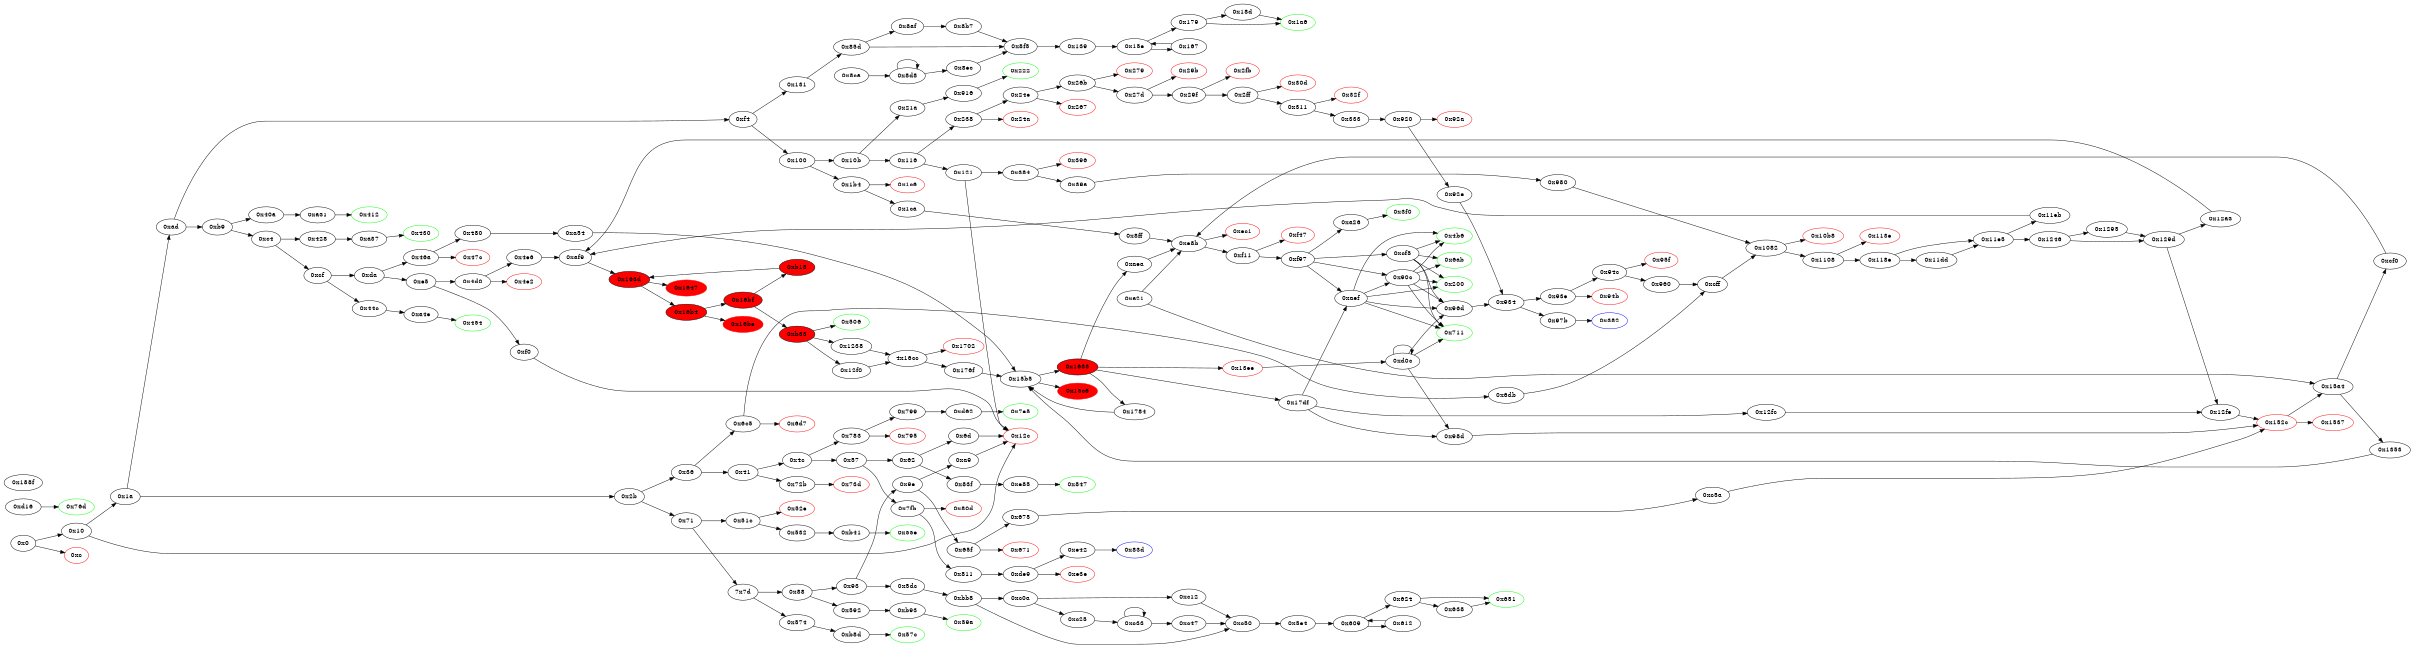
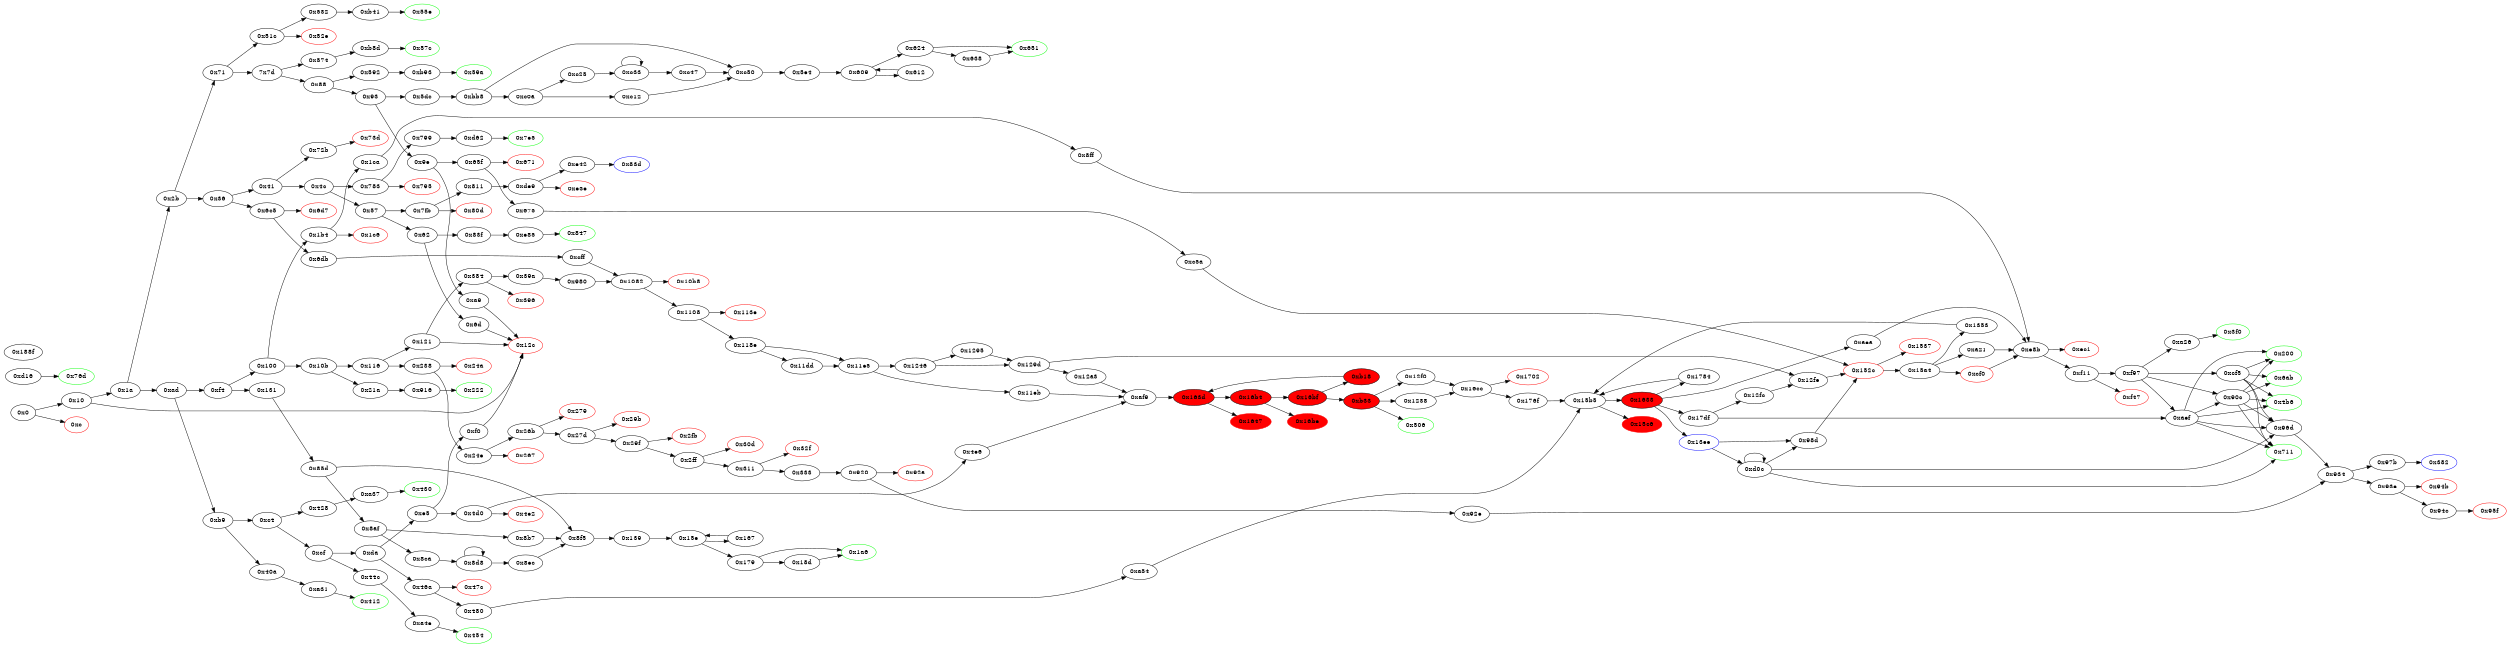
  digraph {
    rankdir=LR
    node [fillcolor=white style=filled]
    "0x1a"
    "0xad"
    "0x2b"
    "0xb9"
    "0xf4"
    "0x36"
    "0x71"
-   "0xcf0"
+   "0xcf0" [color=red]
    "0xe8b"
    "0xf11"
    "0xec1" [color=red]
    "0x430" [color=green]
    "0xa37"
    "0x57"
    "0x62"
    "0x7fb"
    "0x6d"
    "0x83f"
    "0x80d" [color=red]
    "0x811"
    "0x5e4"
    "0x609"
    "0x612"
    "0x624"
    "0x76d" [color=green]
    "0xd16"
    "0x1702" [color=red]
    "0x592"
    "0xb93"
    "0x59a" [color=green]
    "0x52e" [color=red]
    "0x1784"
    "0x15b5"
    "0x1633" [fillcolor=red]
    "0x15c6" [color=red fillcolor=red]
    "0xb18" [fillcolor=red]
    "0x163d" [fillcolor=red]
    "0x1647" [color=red fillcolor=red]
    "0x16b4" [fillcolor=red]
    "0x1b4"
    "0x1ca"
    "0x1c6" [color=red]
    "0x8ff"
    "0x94c"
-   "0x960"
    "0x95f" [color=red]
    "0xcff"
    "0xa21"
    "0x532"
    "0xb41"
    "0x55e" [color=green]
    "0x454" [color=green]
    "0xa4e"
    "0x8d8"
    "0x8ec"
    "0x8f5"
    "0x10"
    "0x12c" [color=red]
    "0x200" [color=green]
    "0x24a" [color=red]
    "0x238"
    "0x24e"
    "0x267" [color=red]
    "0x26b"
    "0x16be" [color=red fillcolor=red]
    "0x16bf" [fillcolor=red]
    "0xc" [color=red]
    "0x8ca"
    "0x40a"
    "0xc4"
    "0xa31"
    "0xcf"
    "0x428"
    "0x47c" [color=red]
    "0xc0a"
    "0xc25"
    "0xc12"
    "0xc33"
    "0xc50"
    "0x671" [color=red]
    "0xf0"
    "0x57c" [color=green]
    "0xb8d"
    "0xe3e" [color=red]
    "0x1246"
    "0x1295"
    "0x129d"
    "0x1537" [color=red]
    "0x4e6"
    "0xaf9"
    "0xaea"
    "0x17df"
-   "0x13ee" [color=red]
+   "0x13ee" [color=blue]
    "0xaef"
    "0x12fc"
    "0xd0c"
    "0x98d"
    "0x9e"
    "0x65f"
    "0xa9"
    "0x675"
    "0x15e"
    "0x167"
    "0x179"
    "0x18d"
    "0x1a6" [color=green]
    "0x83d" [color=blue]
    "0xe42"
    "0x799"
    "0xd62"
    "0x7e5" [color=green]
    "0xc47"
    "0xc5a"
    "0x152c" [color=red]
    "0xf47" [color=red]
    "0xf97"
    "0x90c"
    "0xcf5"
    "0xa26"
    "0x96d"
    "0x6ab" [color=green]
    "0x711" [color=green]
    "0x4b6" [color=green]
    "0x934"
    "0xbb8"
    "0x1082"
    "0x97b"
    "0x93e"
    "0x382" [color=blue]
    "0x94b" [color=red]
    "0x11dd"
    "0x11e5"
    "0x11eb"
    "0x100"
    "0x10b"
    "0x116"
    "0x21a"
    "0x29b" [color=red]
    "0x651" [color=green]
    "0x638"
    "0x121"
    "0x916"
    "0x222" [color=green]
    "0x12fe"
    "0x15a4"
    "0xda"
    "0x44c"
    "0xe5"
    "0x46a"
    "0x131"
    "0x85d"
    "0x8af"
    "0x93"
    "0x5dc"
    "0xe85"
    "0x8b7"
    "0x139"
    "0x12f0"
-   "0x16cc" [label="4x16cc"]
+   "0x16cc"
    "0x176f"
    "0x6d7" [color=red]
    "0x847" [color=green]
    "0x2fb" [color=red]
    "0x73d" [color=red]
    "0x27d"
    "0x29f"
    "0x2ff"
    "0x88"
    "0x10b8" [color=red]
    "0xa54"
    "0x279" [color=red]
    "0x30d" [color=red]
    "0xb33" [fillcolor=red]
    "0x506" [color=green]
    "0x1238"
    "0x574"
    "0x412" [color=green]
    "0x4d0"
    "0x4e2" [color=red]
    "0x3f0" [color=green]
    "0x480"
    "0x72b"
    "0x1353"
    "0x92a" [color=red]
    "0x920"
    "0x92e"
    "0xde9"
    "0x12a3"
    "0x4c"
    "0x783"
    "0x795" [color=red]
    "0x1108"
    "0x41"
    "0x118e"
    "0x113e" [color=red]
    "0x384"
    "0x0"
    "0x6db"
    "0x32f" [color=red]
    "0x51c"
    "0x311"
    "0x333"
    n203 [label="7x7d"]
    "0x6c5"
    "0x396" [color=red]
    "0x39a"
    "0x188f"
    "0x980"
    "0x1a" -> "0xad"
    "0x1a" -> "0x2b"
    "0xad" -> "0xb9"
    "0xad" -> "0xf4"
    "0x2b" -> "0x36"
    "0x2b" -> "0x71"
    "0xb9" -> "0x40a"
    "0xb9" -> "0xc4"
    "0xf4" -> "0x100"
    "0xf4" -> "0x131"
    "0x36" -> "0x41"
    "0x36" -> "0x6c5"
    "0x71" -> "0x51c"
    "0x71" -> n203
    "0xcf0" -> "0xe8b"
    "0xe8b" -> "0xf11"
    "0xe8b" -> "0xec1"
    "0xf11" -> "0xf47"
    "0xf11" -> "0xf97"
    "0xa37" -> "0x430"
    "0x57" -> "0x62"
    "0x57" -> "0x7fb"
    "0x62" -> "0x6d"
    "0x62" -> "0x83f"
    "0x7fb" -> "0x80d"
    "0x7fb" -> "0x811"
    "0x6d" -> "0x12c"
    "0x83f" -> "0xe85"
    "0x811" -> "0xde9"
    "0x5e4" -> "0x609"
    "0x609" -> "0x612"
    "0x609" -> "0x624"
    "0x612" -> "0x609"
    "0x624" -> "0x651"
    "0x624" -> "0x638"
    "0xd16" -> "0x76d"
    "0x592" -> "0xb93"
    "0xb93" -> "0x59a"
    "0x1784" -> "0x15b5"
    "0x15b5" -> "0x1633"
    "0x15b5" -> "0x15c6"
    "0x1633" -> "0x1784"
    "0x1633" -> "0xaea"
    "0x1633" -> "0x17df"
    "0x1633" -> "0x13ee"
    "0xb18" -> "0x163d"
    "0x163d" -> "0x1647"
    "0x163d" -> "0x16b4"
    "0x16b4" -> "0x16be"
    "0x16b4" -> "0x16bf"
    "0x1b4" -> "0x1ca"
    "0x1b4" -> "0x1c6"
    "0x1ca" -> "0x8ff"
    "0x8ff" -> "0xe8b"
-   "0x94c" -> "0x960"
    "0x94c" -> "0x95f"
-   "0x960" -> "0xcff"
    "0xcff" -> "0x1082"
    "0xa21" -> "0xe8b"
    "0x532" -> "0xb41"
    "0xb41" -> "0x55e"
    "0xa4e" -> "0x454"
    "0x8d8" -> "0x8d8"
    "0x8d8" -> "0x8ec"
    "0x8ec" -> "0x8f5"
    "0x8f5" -> "0x139"
    "0x10" -> "0x1a"
    "0x10" -> "0x12c"
    "0x238" -> "0x24a"
    "0x238" -> "0x24e"
    "0x24e" -> "0x267"
    "0x24e" -> "0x26b"
    "0x26b" -> "0x27d"
    "0x26b" -> "0x279"
    "0x16bf" -> "0xb18"
    "0x16bf" -> "0xb33"
    "0x8ca" -> "0x8d8"
    "0x40a" -> "0xa31"
    "0xc4" -> "0xcf"
    "0xc4" -> "0x428"
    "0xa31" -> "0x412"
    "0xcf" -> "0xda"
    "0xcf" -> "0x44c"
    "0x428" -> "0xa37"
    "0xc0a" -> "0xc25"
    "0xc0a" -> "0xc12"
    "0xc25" -> "0xc33"
    "0xc12" -> "0xc50"
    "0xc33" -> "0xc33"
    "0xc33" -> "0xc47"
    "0xc50" -> "0x5e4"
    "0xf0" -> "0x12c"
    "0xb8d" -> "0x57c"
    "0x1246" -> "0x1295"
    "0x1246" -> "0x129d"
    "0x1295" -> "0x129d"
    "0x129d" -> "0x12fe"
    "0x129d" -> "0x12a3"
    "0x4e6" -> "0xaf9"
    "0xaf9" -> "0x163d"
    "0xaea" -> "0xe8b"
    "0x17df" -> "0xaef"
    "0x17df" -> "0x12fc"
    "0x13ee" -> "0xd0c"
-   "0x17df" -> "0x98d"
+   "0x13ee" -> "0x98d"
    "0xaef" -> "0x200"
    "0xaef" -> "0x90c"
    "0xaef" -> "0x96d"
    "0xaef" -> "0x711"
    "0xaef" -> "0x4b6"
    "0x12fc" -> "0x12fe"
    "0xd0c" -> "0xd0c"
    "0xd0c" -> "0x98d"
    "0xd0c" -> "0x96d"
    "0xd0c" -> "0x711"
    "0x98d" -> "0x152c"
    "0x9e" -> "0x65f"
    "0x9e" -> "0xa9"
    "0x65f" -> "0x671"
    "0x65f" -> "0x675"
    "0xa9" -> "0x12c"
    "0x675" -> "0xc5a"
    "0x15e" -> "0x167"
    "0x15e" -> "0x179"
    "0x167" -> "0x15e"
    "0x179" -> "0x18d"
    "0x179" -> "0x1a6"
    "0x18d" -> "0x1a6"
    "0xe42" -> "0x83d"
    "0x799" -> "0xd62"
    "0xd62" -> "0x7e5"
    "0xc47" -> "0xc50"
    "0xc5a" -> "0x152c"
    "0x152c" -> "0x1537"
    "0x152c" -> "0x15a4"
    "0xf97" -> "0xaef"
    "0xf97" -> "0x90c"
    "0xf97" -> "0xcf5"
    "0xf97" -> "0xa26"
    "0x90c" -> "0x200"
    "0x90c" -> "0x96d"
    "0x90c" -> "0x6ab"
    "0x90c" -> "0x711"
    "0x90c" -> "0x4b6"
    "0xcf5" -> "0x200"
    "0xcf5" -> "0x96d"
    "0xcf5" -> "0x6ab"
    "0xcf5" -> "0x711"
    "0xcf5" -> "0x4b6"
    "0xa26" -> "0x3f0"
    "0x96d" -> "0x934"
    "0x934" -> "0x97b"
    "0x934" -> "0x93e"
    "0xbb8" -> "0xc0a"
    "0xbb8" -> "0xc50"
    "0x1082" -> "0x10b8"
    "0x1082" -> "0x1108"
    "0x97b" -> "0x382"
    "0x93e" -> "0x94c"
    "0x93e" -> "0x94b"
    "0x11dd" -> "0x11e5"
    "0x11e5" -> "0x1246"
    "0x11e5" -> "0x11eb"
    "0x11eb" -> "0xaf9"
    "0x100" -> "0x1b4"
    "0x100" -> "0x10b"
    "0x10b" -> "0x116"
    "0x10b" -> "0x21a"
    "0x116" -> "0x238"
    "0x116" -> "0x121"
    "0x21a" -> "0x916"
    "0x638" -> "0x651"
    "0x121" -> "0x12c"
    "0x121" -> "0x384"
    "0x916" -> "0x222"
    "0x12fe" -> "0x152c"
    "0x15a4" -> "0xcf0"
-   "0xa21" -> "0x15a4"
+   "0x15a4" -> "0xa21"
    "0x15a4" -> "0x1353"
    "0xda" -> "0xe5"
    "0xda" -> "0x46a"
    "0x44c" -> "0xa4e"
    "0xe5" -> "0xf0"
    "0xe5" -> "0x4d0"
    "0x46a" -> "0x47c"
    "0x46a" -> "0x480"
    "0x131" -> "0x85d"
    "0x85d" -> "0x8f5"
    "0x85d" -> "0x8af"
+   "0x8af" -> "0x8ca"
    "0x8af" -> "0x8b7"
    "0x93" -> "0x9e"
    "0x93" -> "0x5dc"
    "0x5dc" -> "0xbb8"
    "0xe85" -> "0x847"
    "0x8b7" -> "0x8f5"
    "0x139" -> "0x15e"
    "0x12f0" -> "0x16cc"
    "0x16cc" -> "0x1702"
    "0x16cc" -> "0x176f"
    "0x176f" -> "0x15b5"
    "0x27d" -> "0x29b"
    "0x27d" -> "0x29f"
    "0x29f" -> "0x2fb"
    "0x29f" -> "0x2ff"
    "0x2ff" -> "0x30d"
    "0x2ff" -> "0x311"
    "0x88" -> "0x592"
    "0x88" -> "0x93"
    "0xa54" -> "0x15b5"
    "0xb33" -> "0x12f0"
    "0xb33" -> "0x506"
    "0xb33" -> "0x1238"
    "0x1238" -> "0x16cc"
    "0x574" -> "0xb8d"
    "0x4d0" -> "0x4e6"
    "0x4d0" -> "0x4e2"
    "0x480" -> "0xa54"
    "0x72b" -> "0x73d"
    "0x1353" -> "0x15b5"
    "0x920" -> "0x92a"
    "0x920" -> "0x92e"
    "0x92e" -> "0x934"
    "0xde9" -> "0xe3e"
    "0xde9" -> "0xe42"
    "0x12a3" -> "0xaf9"
    "0x4c" -> "0x57"
    "0x4c" -> "0x783"
    "0x783" -> "0x799"
    "0x783" -> "0x795"
    "0x1108" -> "0x118e"
    "0x1108" -> "0x113e"
    "0x41" -> "0x72b"
    "0x41" -> "0x4c"
    "0x118e" -> "0x11dd"
    "0x118e" -> "0x11e5"
    "0x384" -> "0x396"
    "0x384" -> "0x39a"
    "0x0" -> "0x10"
    "0x0" -> "0xc"
    "0x6db" -> "0xcff"
    "0x51c" -> "0x52e"
    "0x51c" -> "0x532"
    "0x311" -> "0x32f"
    "0x311" -> "0x333"
    "0x333" -> "0x920"
    n203 -> "0x88"
    n203 -> "0x574"
    "0x6c5" -> "0x6d7"
    "0x6c5" -> "0x6db"
    "0x39a" -> "0x980"
    "0x980" -> "0x1082"
  }
